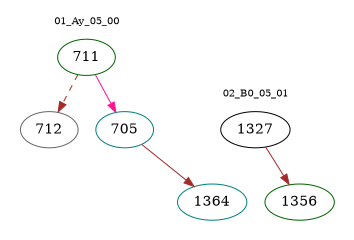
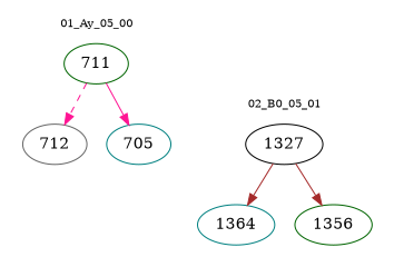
  digraph {
    node [color=darkgreen]
    edge [color=deeppink style=solid]
    n1 [label=711]
    n2 [color=gray40 label=712]
    n3 [color=teal label=705]
    n4 [color=black label=1327]
    n5 [label=1356]
    n6 [color=teal label=1364]
    subgraph cluster_1 {
      color=white
      fontsize=10
      label="01_Ay_05_00"
      n1
      n2
      n3
    }
    subgraph cluster_2 {
      color=white
      fontsize=10
      label="02_B0_05_01"
      n4
      n5
      n6
    }
-   n1 -> n2 [color=brown style=dashed]
+   n1 -> n2 [style=dashed]
    n1 -> n3
    n4 -> n5 [color=brown]
-   n3 -> n6 [color=brown]
+   n4 -> n6 [color=brown]
  }
